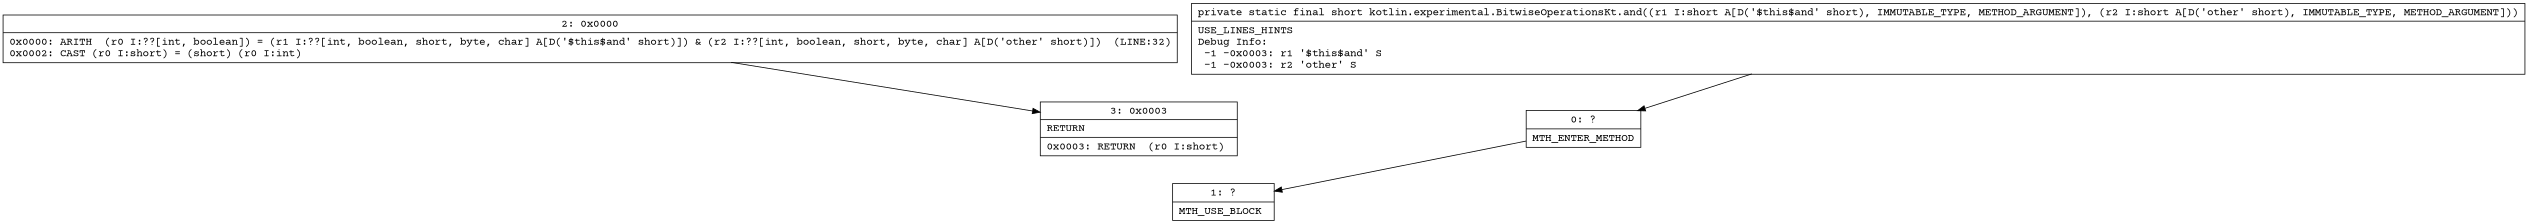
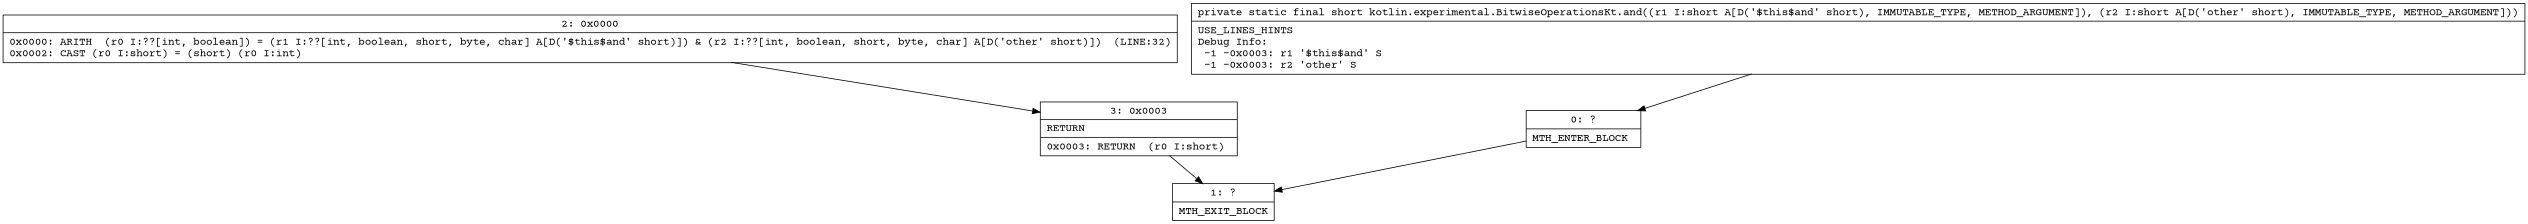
  digraph {
    fontname="Courier Prime"
    node [fontname="Courier Prime" shape=record]
    edge [fontname="Courier Prime"]
-   n1 [label="{0\:\ ?|MTH_ENTER_METHOD\l}"]
-   n2 [label="{1\:\ ?|MTH_USE_BLOCK\l}"]
+   n1 [label="{0\:\ ?|MTH_ENTER_BLOCK\l}"]
+   n2 [label="{1\:\ ?|MTH_EXIT_BLOCK\l}"]
    n3 [label="{2\:\ 0x0000|0x0000: ARITH  (r0 I:??[int, boolean]) = (r1 I:??[int, boolean, short, byte, char] A[D('$this$and' short)]) & (r2 I:??[int, boolean, short, byte, char] A[D('other' short)])  (LINE:32)\l0x0002: CAST (r0 I:short) = (short) (r0 I:int) \l}"]
    n4 [label="{3\:\ 0x0003|RETURN\l|0x0003: RETURN  (r0 I:short) \l}"]
    n5 [label="{private static final short kotlin.experimental.BitwiseOperationsKt.and((r1 I:short A[D('$this$and' short), IMMUTABLE_TYPE, METHOD_ARGUMENT]), (r2 I:short A[D('other' short), IMMUTABLE_TYPE, METHOD_ARGUMENT]))  | USE_LINES_HINTS\lDebug Info:\l  \-1 \-0x0003: r1 '$this$and' S\l  \-1 \-0x0003: r2 'other' S\l}"]
    n1 -> n2
    n3 -> n4
+   n4 -> n2
    n5 -> n1
  }
